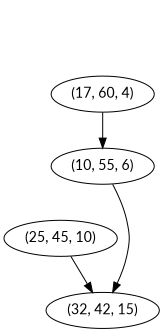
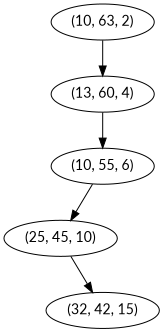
  digraph {
    fontname=Lato
    node [fontname=Lato]
    edge [fontname=Lato]
-   "(13, 60, 4)" [label="(17, 60, 4)"]
+   "(10, 63, 2)"
+   "(13, 60, 4)"
    n3 [label="(10, 55, 6)"]
    n4 [label="(25, 45, 10)"]
    "(32, 42, 15)"
+   "(10, 63, 2)" -> "(13, 60, 4)"
    "(13, 60, 4)" -> n3
-   n3 -> "(32, 42, 15)"
+   n3 -> n4
    n4 -> "(32, 42, 15)"
  }
